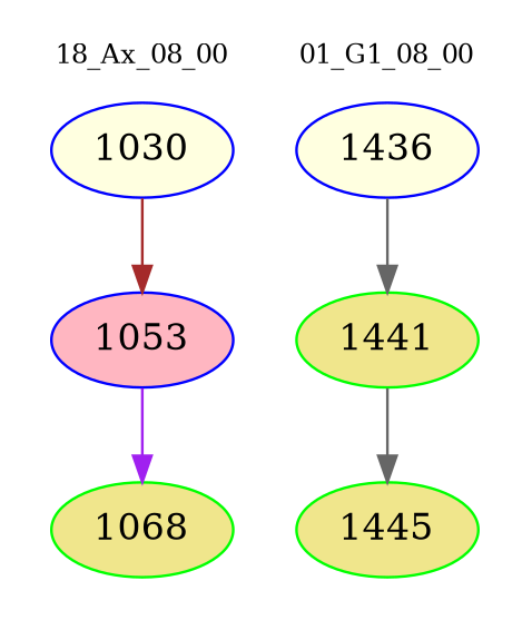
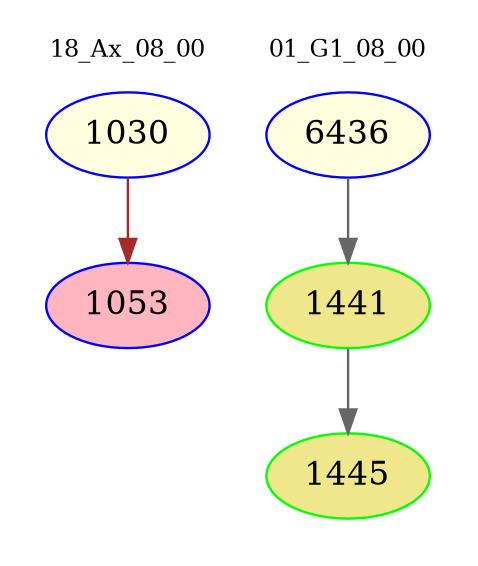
  digraph {
    node [color=blue fillcolor=khaki style=filled]
    edge [color=gray40]
    n1 [fillcolor=lightyellow label=1030]
    n2 [fillcolor=lightpink label=1053]
-   n3 [color=green label=1068]
-   n4 [fillcolor=lightyellow label=1436]
+   n4 [fillcolor=lightyellow label=6436]
    n5 [color=green label=1441]
    n6 [color=green label=1445]
    subgraph cluster_1 {
      color=white
      fontsize=10
      label="18_Ax_08_00"
      n1
      n2
-     n3
    }
    subgraph cluster_2 {
      color=white
      fontsize=10
      label="01_G1_08_00"
      n4
      n5
      n6
    }
    n1 -> n2 [color=brown]
-   n2 -> n3 [color=purple]
    n4 -> n5
    n5 -> n6
  }
